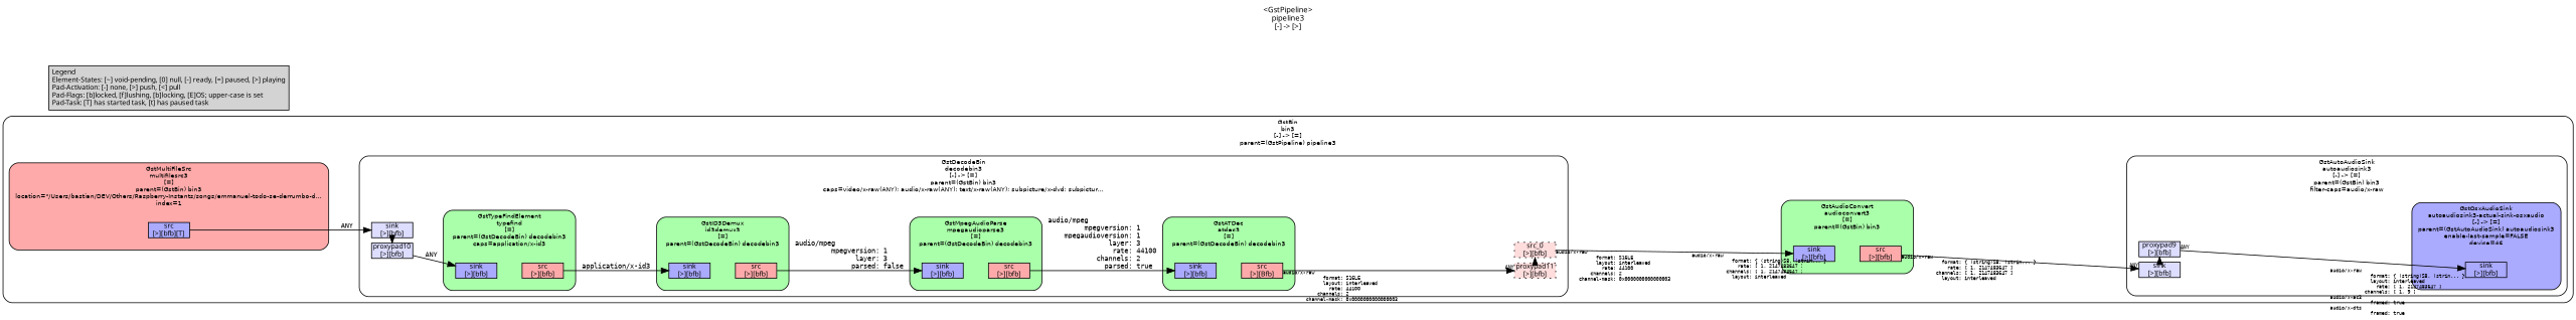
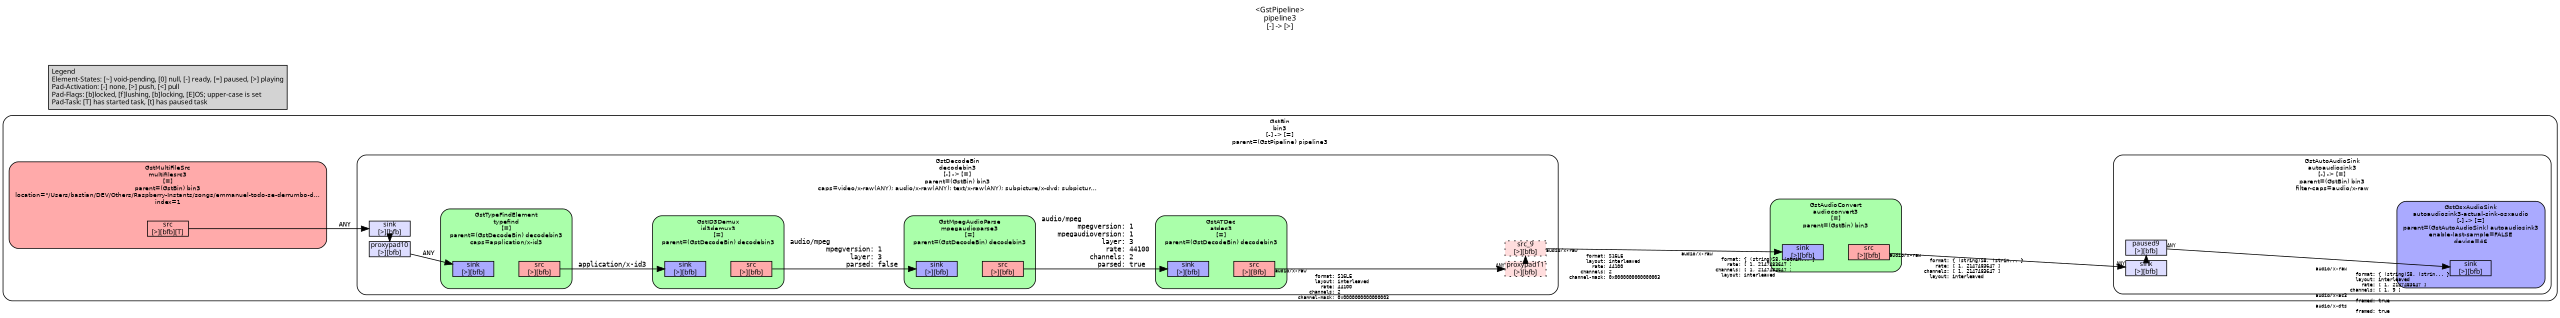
  digraph {
    fontname=sans
    fontsize=10
    label="<GstPipeline>\npipeline3\n[-] -> [>]"
    labelloc=t
    nodesep=.1
    rankdir=LR
    ranksep=.2
    node [color=black fillcolor="#aaaaff" fontname=sans fontsize=9 margin="0.0,0.0" shape=box style="filled,solid"]
    edge [fontname=monospace fontsize=9 labelfontsize=6]
    n1 [fillcolor="#ddddff" height=0.2 label="proxypad10\n[>][bfb]"]
    n2 [fillcolor="#ddddff" height=0.2 label="sink\n[>][bfb]"]
    n3 [fillcolor="#ffdddd" height=0.2 label="proxypad11\n[>][bfb]" style="filled,dotted"]
-   n4 [fillcolor="#ffdddd" height=0.2 label="src_0\n[>][bfb]" style="filled,dotted"]
+   n4 [fillcolor="#ffdddd" height=0.2 label="src_9\n[>][bfb]" style="filled,dotted"]
    n5 [height=0.2 label="sink\n[>][bfb]"]
    n6 [fillcolor="#ffaaaa" height=0.2 label="src\n[>][Bfb]"]
    n7 [height=0.2 label="sink\n[>][bfb]"]
    n8 [fillcolor="#ffaaaa" height=0.2 label="src\n[>][bfb]"]
    n9 [height=0.2 label="sink\n[>][bfb]"]
    n10 [fillcolor="#ffaaaa" height=0.2 label="src\n[>][bfb]"]
    n11 [height=0.2 label="sink\n[>][bfb]"]
    n12 [fillcolor="#ffaaaa" height=0.2 label="src\n[>][bfb]"]
-   n13 [height=0.2 label="src\n[>][bfb][T]"]
-   n14 [fillcolor="#ddddff" height=0.2 label="proxypad9\n[>][bfb]"]
+   n13 [fillcolor="#ffaaaa" height=0.2 label="src\n[>][bfb][T]"]
+   n14 [fillcolor="#ddddff" height=0.2 label="paused9\n[>][bfb]"]
    n15 [fillcolor="#ddddff" height=0.2 label="sink\n[>][bfb]"]
    n16 [height=0.2 label="sink\n[>][bfb]"]
    n17 [height=0.2 label="sink\n[>][bfb]"]
    n18 [fillcolor="#ffaaaa" height=0.2 label="src\n[>][bfb]"]
    n19 [label="Legend\lElement-States: [~] void-pending, [0] null, [-] ready, [=] paused, [>] playing\lPad-Activation: [-] none, [>] push, [<] pull\lPad-Flags: [b]locked, [f]lushing, [b]locking, [E]OS; upper-case is set\lPad-Task: [T] has started task, [t] has paused task\l" margin="0.05,0.05" style=filled color="" fillcolor=""]
    subgraph cluster_1 {
      color=black
      fillcolor="#ffffff"
      fontname="Bitstream Vera Sans"
      fontsize=8
      label="GstBin\nbin3\n[-] -> [=]\nparent=(GstPipeline) pipeline3"
      style="filled,rounded"
      subgraph cluster_2 {
        color=black
        fillcolor="#ffffff"
        fontname="Bitstream Vera Sans"
        fontsize=8
        label="GstDecodeBin\ndecodebin3\n[-] -> [=]\nparent=(GstBin) bin3\ncaps=video/x-raw(ANY); audio/x-raw(ANY); text/x-raw(ANY); subpicture/x-dvd; subpictur…"
        style="filled,rounded"
        subgraph cluster_3 {
          color=black
          fillcolor="#ffffff"
          fontname="Bitstream Vera Sans"
          fontsize=8
          label=""
          style=invis
          n1
          n2
        }
        subgraph cluster_4 {
          color=black
          fillcolor="#ffffff"
          fontname="Bitstream Vera Sans"
          fontsize=8
          label=""
          style=invis
          n3
          n4
        }
        subgraph cluster_5 {
          color=black
          fillcolor="#aaffaa"
          fontname="Bitstream Vera Sans"
          fontsize=8
          label="GstATDec\natdec3\n[=]\nparent=(GstDecodeBin) decodebin3"
          style="filled,rounded"
          subgraph cluster_6 {
            color=black
            fillcolor="#aaffaa"
            fontname="Bitstream Vera Sans"
            fontsize=8
            label=""
            style=invis
            n5
          }
          subgraph cluster_7 {
            color=black
            fillcolor="#aaffaa"
            fontname="Bitstream Vera Sans"
            fontsize=8
            label=""
            style=invis
            n6
          }
        }
        subgraph cluster_8 {
          color=black
          fillcolor="#aaffaa"
          fontname="Bitstream Vera Sans"
          fontsize=8
          label="GstMpegAudioParse\nmpegaudioparse3\n[=]\nparent=(GstDecodeBin) decodebin3"
          style="filled,rounded"
          subgraph cluster_9 {
            color=black
            fillcolor="#aaffaa"
            fontname="Bitstream Vera Sans"
            fontsize=8
            label=""
            style=invis
            n7
          }
          subgraph cluster_10 {
            color=black
            fillcolor="#aaffaa"
            fontname="Bitstream Vera Sans"
            fontsize=8
            label=""
            style=invis
            n8
          }
        }
        subgraph cluster_11 {
          color=black
          fillcolor="#aaffaa"
          fontname="Bitstream Vera Sans"
          fontsize=8
          label="GstID3Demux\nid3demux3\n[=]\nparent=(GstDecodeBin) decodebin3"
          style="filled,rounded"
          subgraph cluster_12 {
            color=black
            fillcolor="#aaffaa"
            fontname="Bitstream Vera Sans"
            fontsize=8
            label=""
            style=invis
            n9
          }
          subgraph cluster_13 {
            color=black
            fillcolor="#aaffaa"
            fontname="Bitstream Vera Sans"
            fontsize=8
            label=""
            style=invis
            n10
          }
        }
        subgraph cluster_14 {
          color=black
          fillcolor="#aaffaa"
          fontname="Bitstream Vera Sans"
          fontsize=8
          label="GstTypeFindElement\ntypefind\n[=]\nparent=(GstDecodeBin) decodebin3\ncaps=application/x-id3"
          style="filled,rounded"
          subgraph cluster_15 {
            color=black
            fillcolor="#aaffaa"
            fontname="Bitstream Vera Sans"
            fontsize=8
            label=""
            style=invis
            n11
          }
          subgraph cluster_16 {
            color=black
            fillcolor="#aaffaa"
            fontname="Bitstream Vera Sans"
            fontsize=8
            label=""
            style=invis
            n12
          }
        }
      }
      subgraph cluster_17 {
        color=black
        fillcolor="#ffaaaa"
        fontname="Bitstream Vera Sans"
        fontsize=8
        label="GstMultiFileSrc\nmultifilesrc3\n[=]\nparent=(GstBin) bin3\nlocation=\"/Users/bastian/DEV/Others/Raspberry-Instants/songs/emmanuel-todo-se-derrumbo-d…\nindex=1"
        style="filled,rounded"
        subgraph cluster_18 {
          color=black
          fillcolor="#ffaaaa"
          fontname="Bitstream Vera Sans"
          fontsize=8
          label=""
          style=invis
          n13
        }
      }
      subgraph cluster_19 {
        color=black
        fillcolor="#ffffff"
        fontname="Bitstream Vera Sans"
        fontsize=8
        label="GstAutoAudioSink\nautoaudiosink3\n[-] -> [=]\nparent=(GstBin) bin3\nfilter-caps=audio/x-raw"
        style="filled,rounded"
        subgraph cluster_20 {
          color=black
          fillcolor="#ffffff"
          fontname="Bitstream Vera Sans"
          fontsize=8
          label=""
          style=invis
          n14
          n15
        }
        subgraph cluster_21 {
          color=black
          fillcolor="#aaaaff"
          fontname="Bitstream Vera Sans"
          fontsize=8
          label="GstOsxAudioSink\nautoaudiosink3-actual-sink-osxaudio\n[-] -> [=]\nparent=(GstAutoAudioSink) autoaudiosink3\nenable-last-sample=FALSE\ndevice=46"
          style="filled,rounded"
          subgraph cluster_22 {
            color=black
            fillcolor="#aaaaff"
            fontname="Bitstream Vera Sans"
            fontsize=8
            label=""
            style=invis
            n16
          }
        }
      }
      subgraph cluster_23 {
        color=black
        fillcolor="#aaffaa"
        fontname="Bitstream Vera Sans"
        fontsize=8
        label="GstAudioConvert\naudioconvert3\n[=]\nparent=(GstBin) bin3"
        style="filled,rounded"
        subgraph cluster_24 {
          color=black
          fillcolor="#aaffaa"
          fontname="Bitstream Vera Sans"
          fontsize=8
          label=""
          style=invis
          n17
        }
        subgraph cluster_25 {
          color=black
          fillcolor="#aaffaa"
          fontname="Bitstream Vera Sans"
          fontsize=8
          label=""
          style=invis
          n18
        }
      }
    }
    n1 -> n11 [label=ANY]
    n2 -> n1 [minlen=0 style=dashed]
    n2 -> n4 [style=invis]
    n3 -> n4 [minlen=0 style=solid]
    n4 -> n17 [headlabel="audio/x-raw\l              format: { (string)S8, (strin... }\l                rate: [ 1, 2147483647 ]\l            channels: [ 1, 2147483647 ]\l              layout: interleaved\l" label="                                                  " labelangle=0 labeldistance=10 taillabel="audio/x-raw\l              format: S16LE\l              layout: interleaved\l                rate: 44100\l            channels: 2\l        channel-mask: 0x0000000000000003\l"]
    n5 -> n6 [style=invis]
    n6 -> n3 [headlabel=ANY label="                                                  " labelangle=0 labeldistance=10 taillabel="audio/x-raw\l              format: S16LE\l              layout: interleaved\l                rate: 44100\l            channels: 2\l        channel-mask: 0x0000000000000003\l"]
    n7 -> n8 [style=invis]
    n8 -> n5 [label="audio/mpeg\l         mpegversion: 1\l    mpegaudioversion: 1\l               layer: 3\l                rate: 44100\l            channels: 2\l              parsed: true\l"]
    n9 -> n10 [style=invis]
    n10 -> n7 [label="audio/mpeg\l         mpegversion: 1\l               layer: 3\l              parsed: false\l"]
    n11 -> n12 [style=invis]
    n12 -> n9 [label="application/x-id3\l"]
    n13 -> n2 [label=ANY]
    n14 -> n16 [headlabel="audio/x-raw\l              format: { (string)S8, (strin... }\l              layout: interleaved\l                rate: [ 1, 2147483647 ]\l            channels: [ 1, 9 ]\laudio/x-ac3\l              framed: true\laudio/x-dts\l              framed: true\l" label="                                                  " labelangle=0 labeldistance=10 taillabel=ANY]
    n15 -> n14 [minlen=0 style=dashed]
    n17 -> n18 [style=invis]
    n18 -> n15 [headlabel=ANY label="                                                  " labelangle=0 labeldistance=10 taillabel="audio/x-raw\l              format: { (string)S8, (strin... }\l                rate: [ 1, 2147483647 ]\l            channels: [ 1, 2147483647 ]\l              layout: interleaved\l"]
  }
